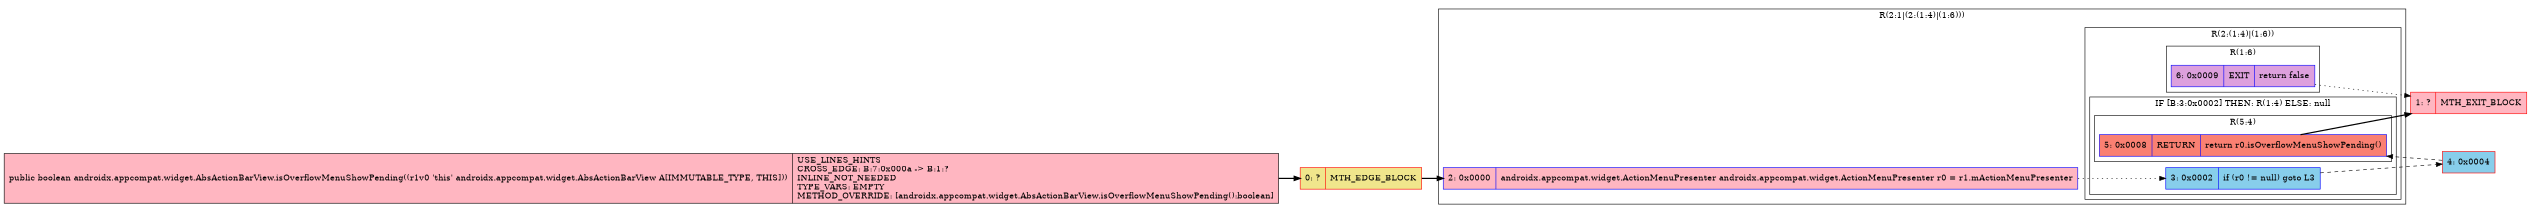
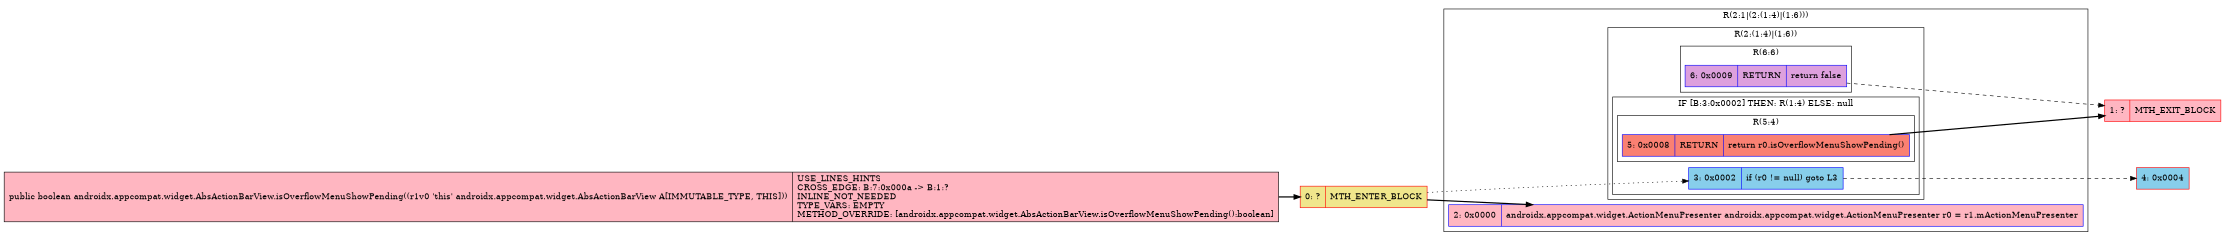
  digraph {
    fontname="DejaVu Serif"
    rankdir=LR
    node [color=blue fillcolor=lightpink fontname="DejaVu Serif" shape=record style=filled]
    edge [fontname="DejaVu Serif" style=bold]
    n1 [fillcolor=salmon label="{5\:\ 0x0008|RETURN\l|return r0.isOverflowMenuShowPending()\l}"]
    n2 [fillcolor=skyblue label="{3\:\ 0x0002|if (r0 != null) goto L3\l}"]
-   n3 [fillcolor=plum label="{6\:\ 0x0009|EXIT\l|return false\l}"]
+   n3 [fillcolor=plum label="{6\:\ 0x0009|RETURN\l|return false\l}"]
    n4 [label="{2\:\ 0x0000|androidx.appcompat.widget.ActionMenuPresenter androidx.appcompat.widget.ActionMenuPresenter r0 = r1.mActionMenuPresenter\l}"]
    n5 [color=red label="{1\:\ ?|MTH_EXIT_BLOCK\l}"]
    n6 [color=red fillcolor=skyblue label="{4\:\ 0x0004}"]
-   n7 [color=red fillcolor=khaki label="{0\:\ ?|MTH_EDGE_BLOCK\l}"]
+   n7 [color=red fillcolor=khaki label="{0\:\ ?|MTH_ENTER_BLOCK\l}"]
    n8 [label="{public boolean androidx.appcompat.widget.AbsActionBarView.isOverflowMenuShowPending((r1v0 'this' androidx.appcompat.widget.AbsActionBarView A[IMMUTABLE_TYPE, THIS]))  | USE_LINES_HINTS\lCROSS_EDGE: B:7:0x000a \-\> B:1:?\lINLINE_NOT_NEEDED\lTYPE_VARS: EMPTY\lMETHOD_OVERRIDE: [androidx.appcompat.widget.AbsActionBarView.isOverflowMenuShowPending():boolean]\l}" color=""]
    subgraph cluster_1 {
      label="R(2:1|(2:(1:4)|(1:6)))"
      n4
      subgraph cluster_2 {
        label="R(2:(1:4)|(1:6))"
        subgraph cluster_3 {
          label="IF [B:3:0x0002] THEN: R(1:4) ELSE: null"
          n2
          subgraph cluster_4 {
            label="R(5:4)"
            n1
          }
        }
        subgraph cluster_5 {
-         label="R(1:6)"
+         label="R(6:6)"
          n3
        }
      }
    }
    n1 -> n5
    n2 -> n6 [style=dashed]
-   n3 -> n5 [style=dotted]
-   n4 -> n2 [style=dotted]
-   n6 -> n1 [style=dashed]
+   n3 -> n5 [style=dashed]
+   n7 -> n2 [style=dotted]
    n7 -> n4
    n8 -> n7
  }
